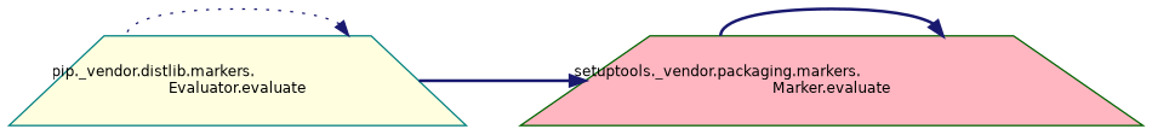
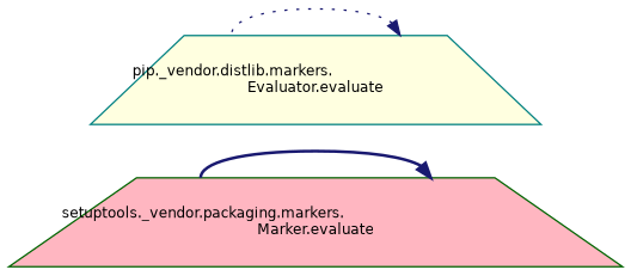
  digraph {
    rankdir=RL
    node [fontname=Helvetica fontsize=10 shape=trapezium style=filled]
    edge [color=midnightblue dir=back fontname=Helvetica fontsize=10 labelfontname=Helvetica labelfontsize=10 style=bold]
    n1 [color=darkgreen fillcolor=lightpink fontcolor=black height=0.2 label="setuptools._vendor.packaging.markers.\lMarker.evaluate" width=0.4]
    n2 [color=teal fillcolor=lightyellow height=0.2 label="pip._vendor.distlib.markers.\lEvaluator.evaluate" width=0.4]
    n1 -> n1
-   n1 -> n2
    n2 -> n2 [style=dotted]
  }
